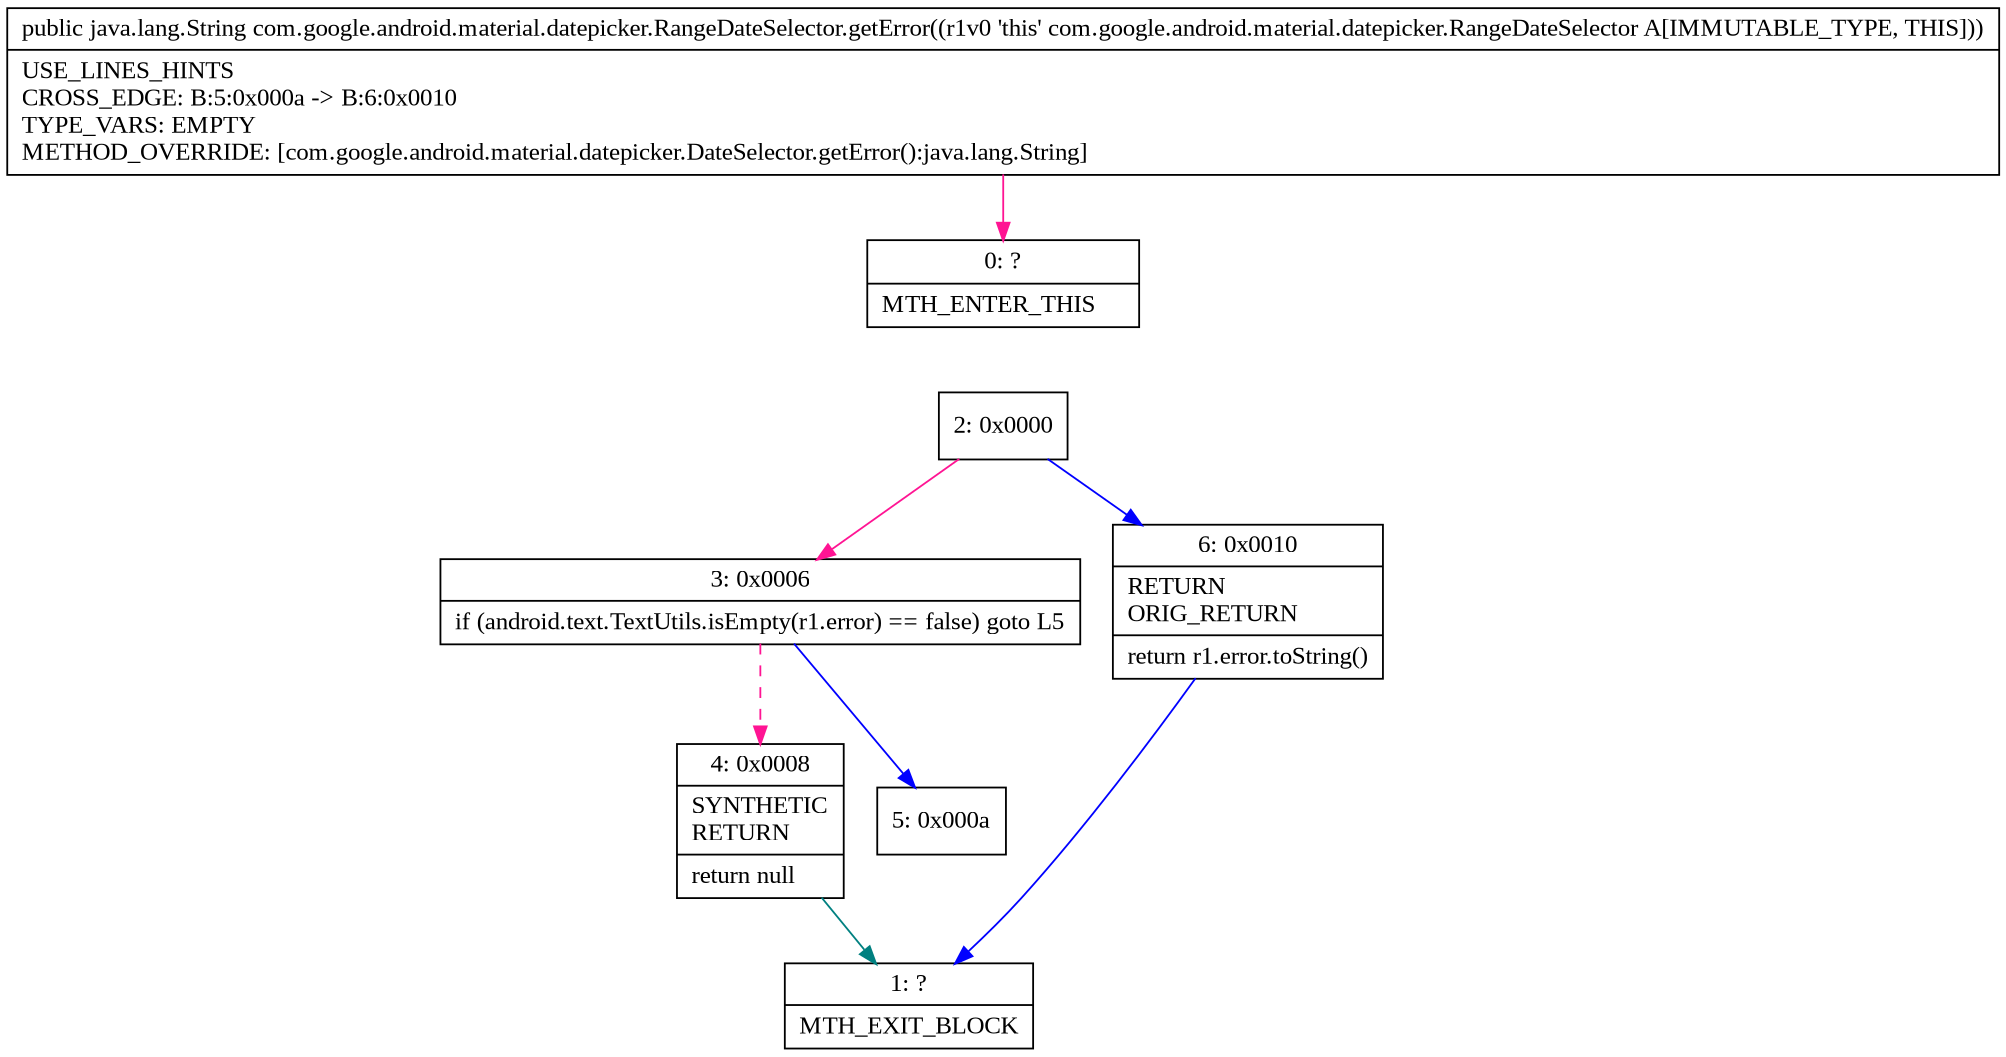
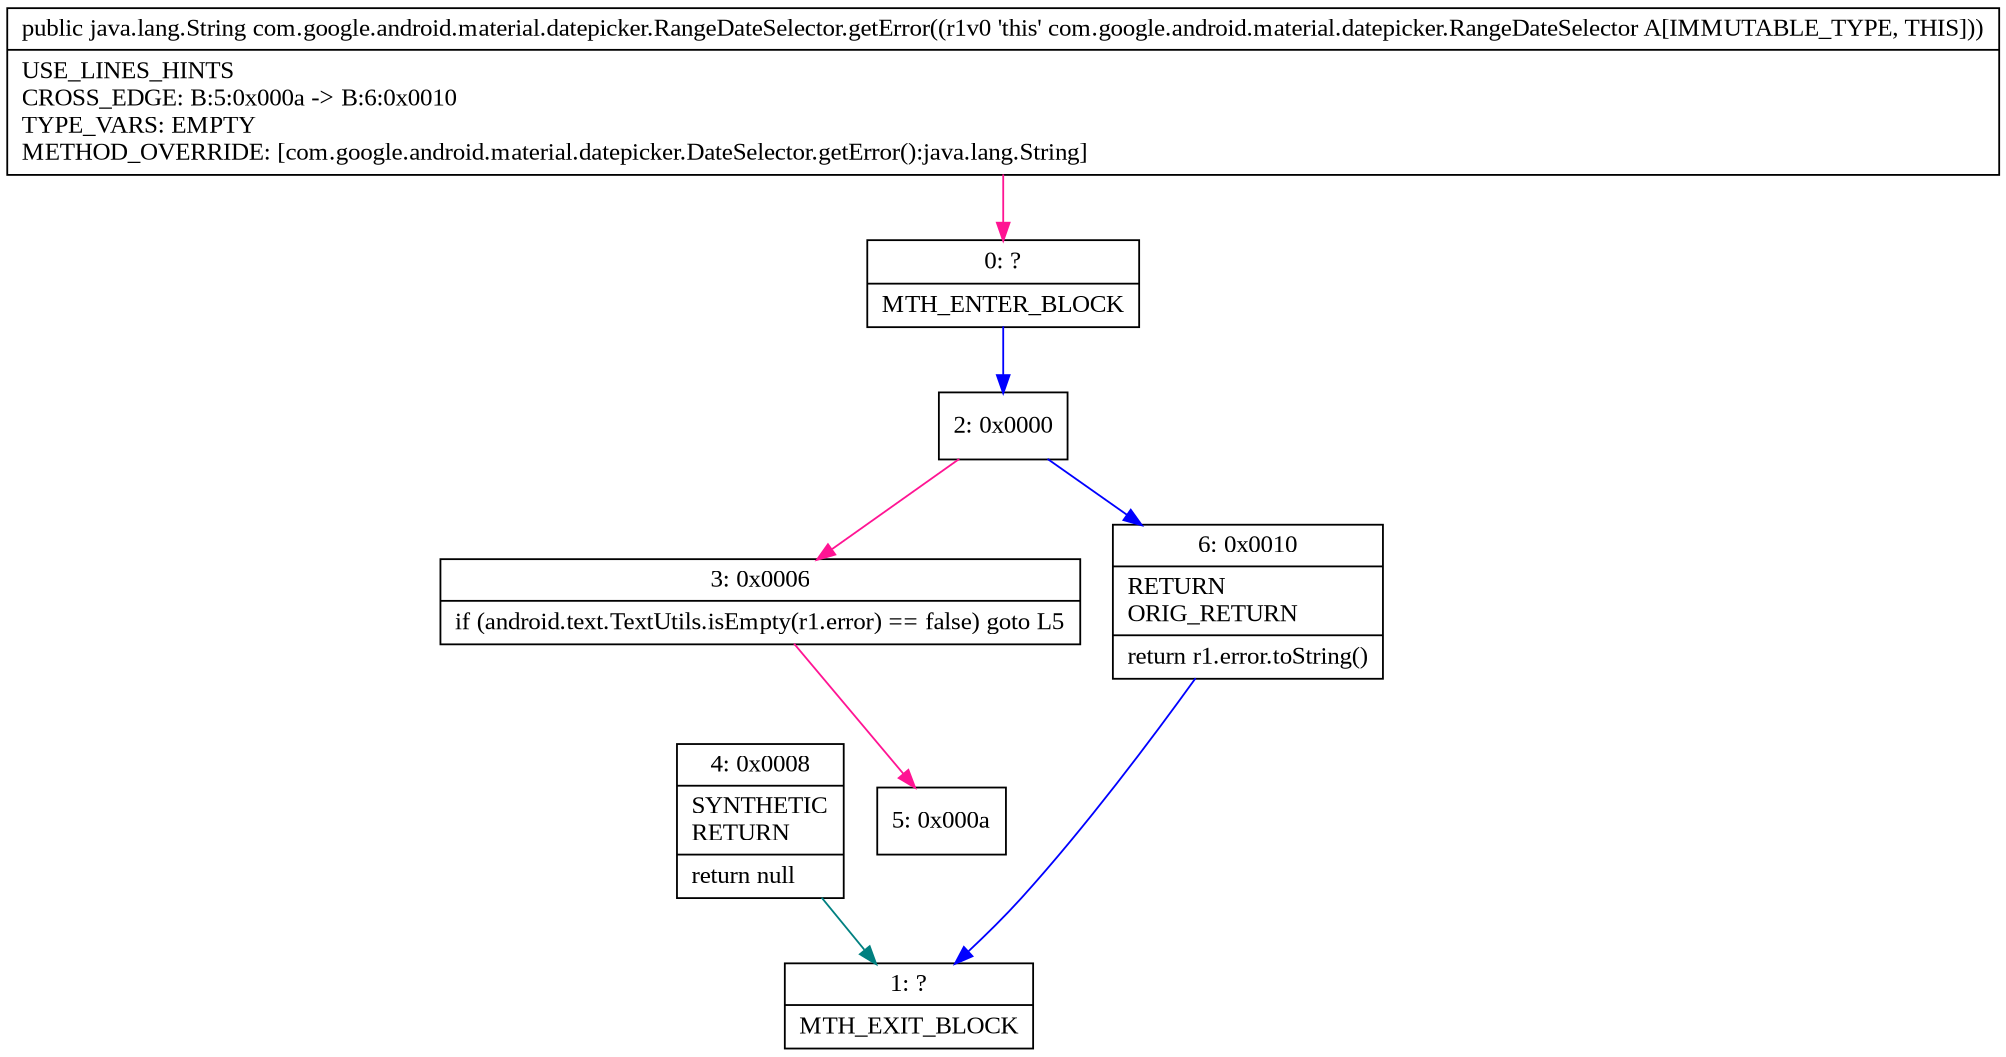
  digraph {
    fontname="Liberation Serif"
    node [fontname="Liberation Serif" shape=record]
    edge [color=deeppink fontname="Liberation Serif"]
-   n1 [label="{0\:\ ?|MTH_ENTER_THIS\l}"]
+   n1 [label="{0\:\ ?|MTH_ENTER_BLOCK\l}"]
    n2 [label="{2\:\ 0x0000}"]
    n3 [label="{3\:\ 0x0006|if (android.text.TextUtils.isEmpty(r1.error) == false) goto L5\l}"]
    n4 [label="{6\:\ 0x0010|RETURN\lORIG_RETURN\l|return r1.error.toString()\l}"]
    n5 [label="{4\:\ 0x0008|SYNTHETIC\lRETURN\l|return null\l}"]
    n6 [label="{5\:\ 0x000a}"]
    n7 [label="{1\:\ ?|MTH_EXIT_BLOCK\l}"]
    n8 [label="{public java.lang.String com.google.android.material.datepicker.RangeDateSelector.getError((r1v0 'this' com.google.android.material.datepicker.RangeDateSelector A[IMMUTABLE_TYPE, THIS]))  | USE_LINES_HINTS\lCROSS_EDGE: B:5:0x000a \-\> B:6:0x0010\lTYPE_VARS: EMPTY\lMETHOD_OVERRIDE: [com.google.android.material.datepicker.DateSelector.getError():java.lang.String]\l}"]
+   n1 -> n2 [color=blue]
    n2 -> n3
    n2 -> n4 [color=blue]
-   n3 -> n5 [style=dashed]
-   n3 -> n6 [color=blue]
+   n3 -> n6
    n4 -> n7 [color=blue]
    n5 -> n7 [color=teal]
    n8 -> n1
  }
